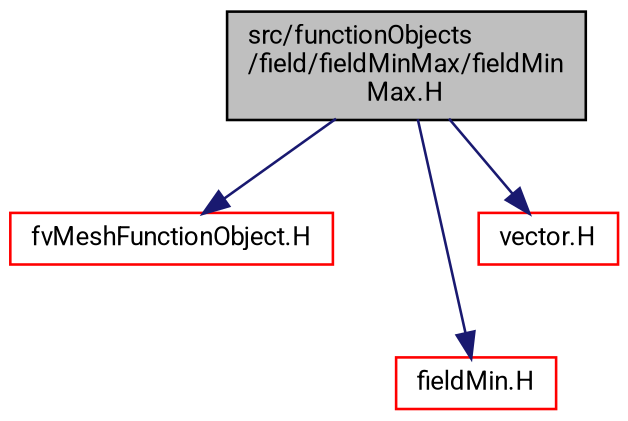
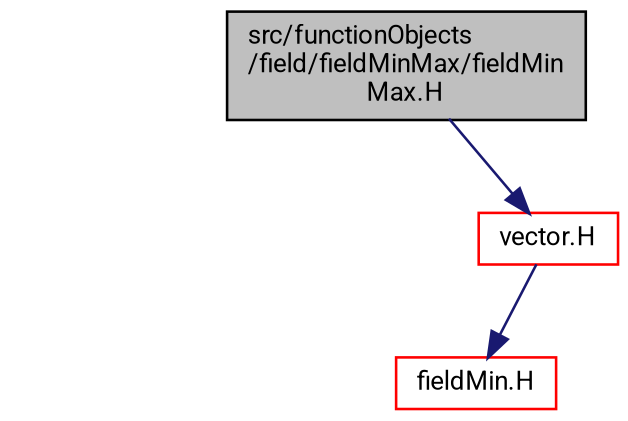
  digraph {
    fontname=Roboto
    node [color=red fontname=Roboto fontsize=10 shape=record]
    edge [color=midnightblue fontname=Roboto fontsize=10 labelfontname=Helvetica labelfontsize=10 style=solid]
    n1 [color=black fillcolor=grey75 fontcolor=black height=0.2 label="src/functionObjects\l/field/fieldMinMax/fieldMin\lMax.H" style=filled width=0.4]
-   n2 [height=0.2 label="fvMeshFunctionObject.H" width=0.4]
    n3 [height=0.2 label="fieldMin.H" width=0.4]
    n4 [height=0.2 label="vector.H" width=0.4]
-   n1 -> n2
-   n1 -> n3
+   n4 -> n3
    n1 -> n4
  }
